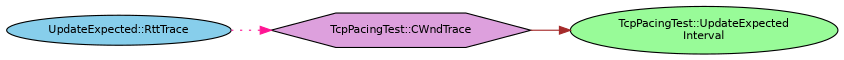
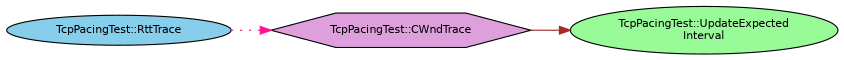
  digraph {
    rankdir=RL
    node [color=black fontname=Helvetica fontsize=10 shape=ellipse style=filled]
    edge [dir=back fontname=Helvetica fontsize=10 labelfontname=Helvetica labelfontsize=10]
    n1 [fillcolor=palegreen fontcolor=black height=0.2 label="TcpPacingTest::UpdateExpected\lInterval" width=0.4]
    n2 [fillcolor=plum height=0.2 label="TcpPacingTest::CWndTrace" shape=hexagon width=0.4]
-   n3 [fillcolor=skyblue height=0.2 label="UpdateExpected::RttTrace" width=0.4]
+   n3 [fillcolor=skyblue height=0.2 label="TcpPacingTest::RttTrace" width=0.4]
    n1 -> n2 [color=brown style=solid]
    n2 -> n3 [color=deeppink style=dotted]
  }
